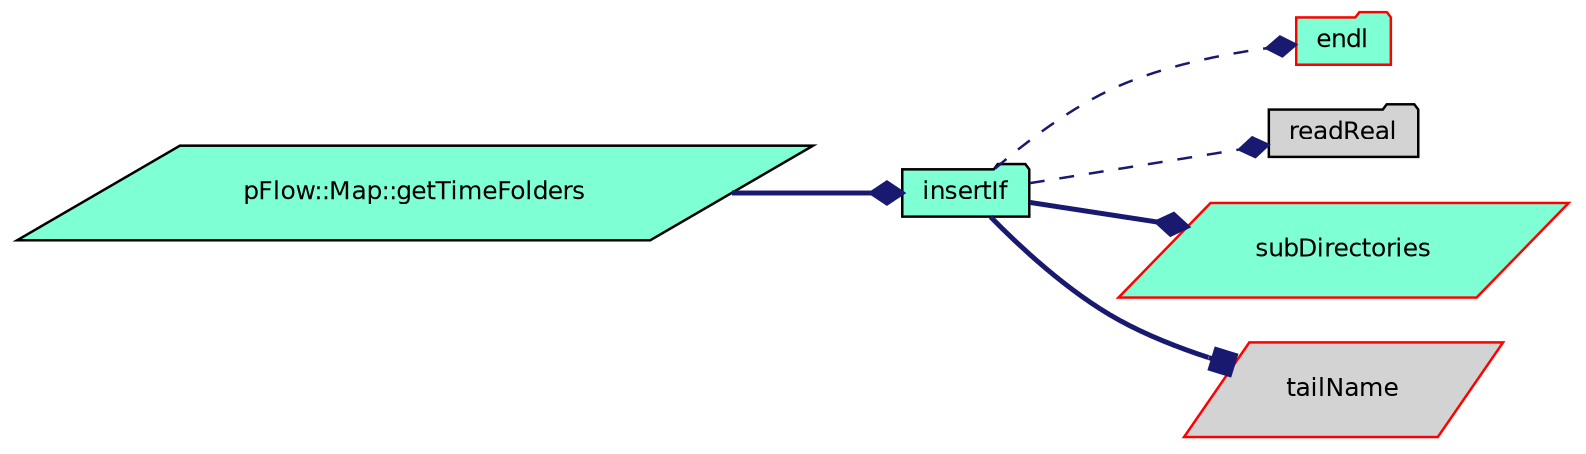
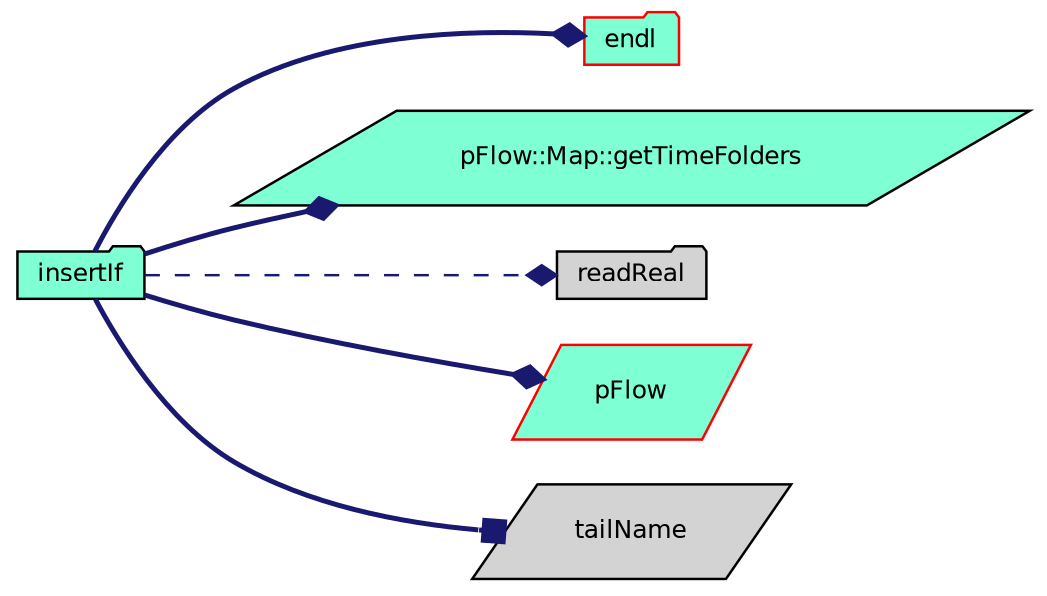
  digraph {
    rankdir=LR
    node [color=black fillcolor=aquamarine fontname=Helvetica fontsize=10 shape=folder style=filled]
    edge [arrowhead=diamond color=midnightblue fontname=Helvetica fontsize=10 labelfontname=Helvetica labelfontsize=10 style=bold]
    n1 [fontcolor=black height=0.2 label=insertIf width=0.4]
    n2 [color=red height=0.2 label=endl width=0.4]
    n3 [height=0.2 label="pFlow::Map::getTimeFolders" shape=parallelogram width=0.4]
    n4 [fillcolor=lightgrey height=0.2 label=readReal width=0.4]
-   n5 [color=red height=0.2 label=subDirectories shape=parallelogram width=0.4]
-   n6 [color=red fillcolor=lightgrey height=0.2 label=tailName shape=parallelogram width=0.4]
-   n1 -> n2 [style=dashed]
-   n3 -> n1
+   n5 [color=red height=0.2 label=pFlow shape=parallelogram width=0.4]
+   n6 [fillcolor=lightgrey height=0.2 label=tailName shape=parallelogram width=0.4]
+   n1 -> n2
+   n1 -> n3
    n1 -> n4 [style=dashed]
    n1 -> n5
    n1 -> n6 [arrowhead=box]
  }
